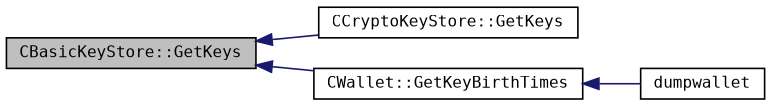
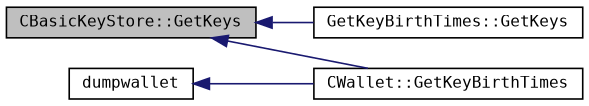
  digraph {
    fontname="DejaVu Sans Mono"
    rankdir=LR
    node [color=black fillcolor=white fontname="DejaVu Sans Mono" fontsize=10 shape=record style=filled]
    edge [color=midnightblue dir=back fontname="DejaVu Sans Mono" fontsize=10 labelfontname=Helvetica labelfontsize=10 style=solid]
    n1 [fillcolor=grey75 fontcolor=black height=0.2 label="CBasicKeyStore::GetKeys" width=0.4]
-   n2 [height=0.2 label="CCryptoKeyStore::GetKeys" width=0.4]
+   n2 [height=0.2 label="GetKeyBirthTimes::GetKeys" width=0.4]
    n3 [height=0.2 label="CWallet::GetKeyBirthTimes" width=0.4]
    n4 [height=0.2 label=dumpwallet width=0.4]
    n1 -> n2
    n1 -> n3
-   n3 -> n4
+   n4 -> n3
  }
